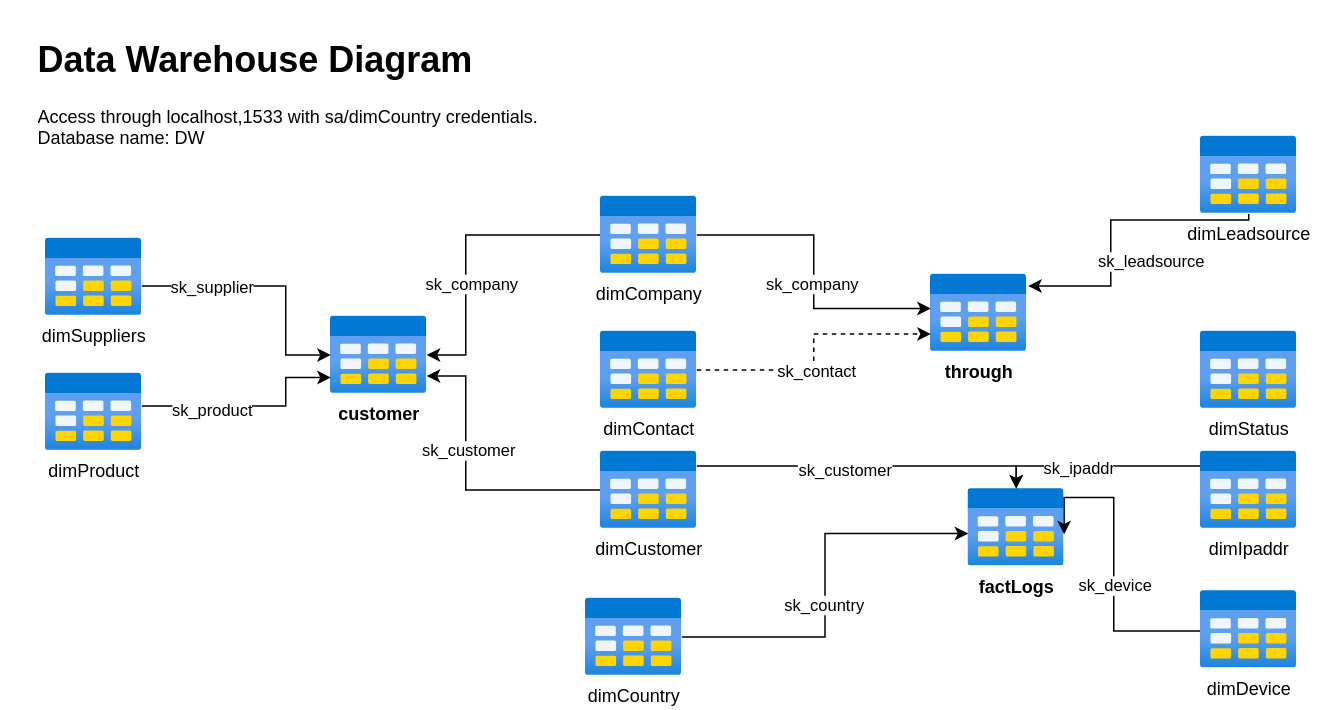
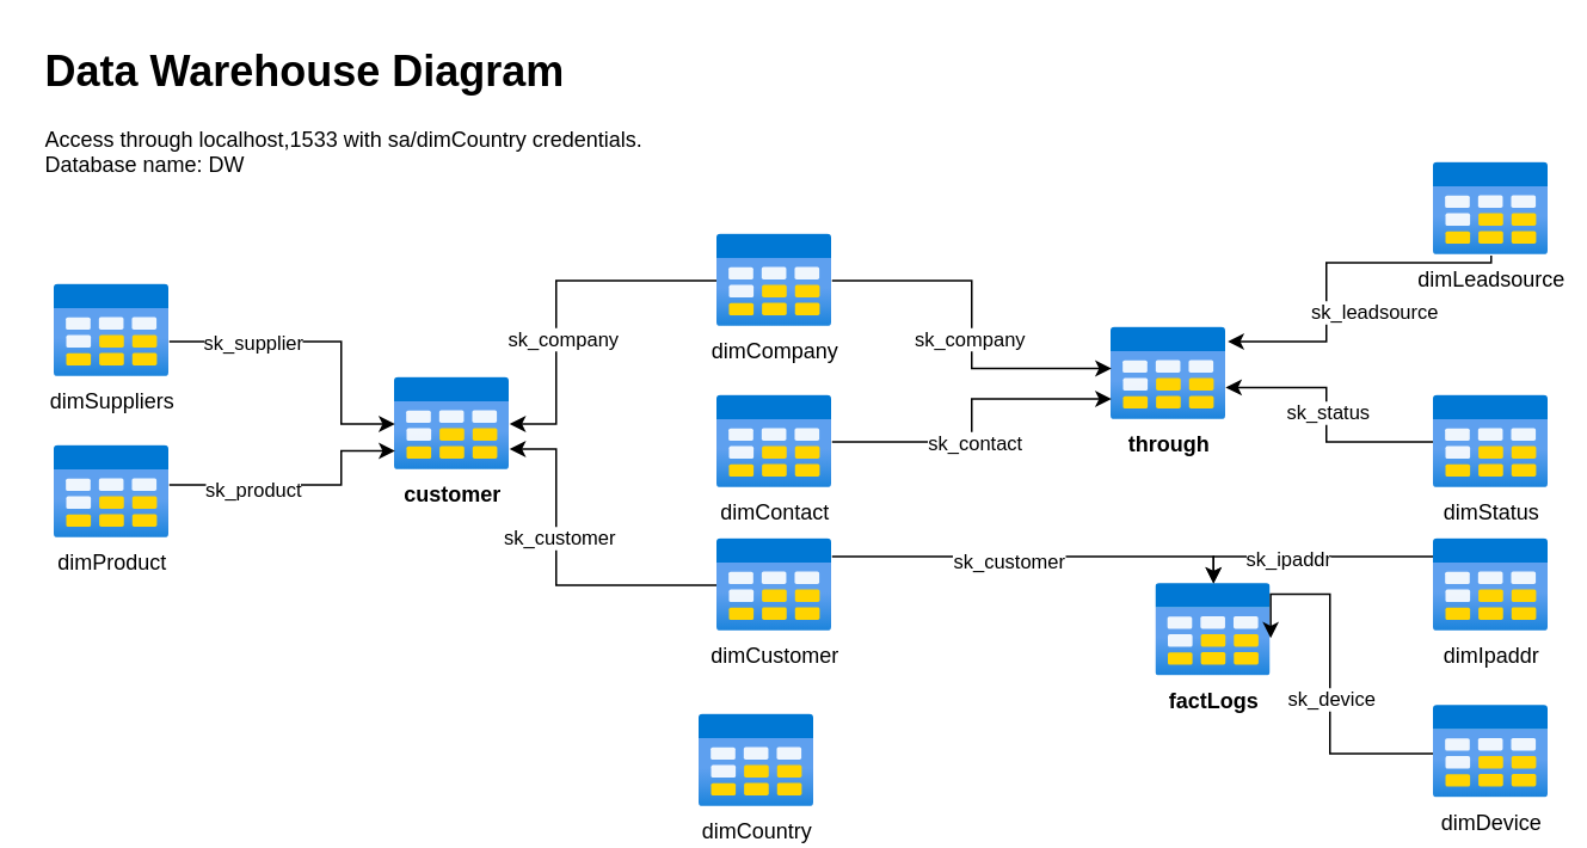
  <mxCell id="0" />
  <mxCell id="1" parent="0" />
  <mxCell id="2" value="&lt;b&gt;customer&lt;/b&gt;" style="aspect=fixed;html=1;points=[];align=center;image;fontSize=12;image=img/lib/azure2/general/Table.svg;" vertex="1" parent="1"><mxGeometry x="220" y="210" width="64" height="52" as="geometry" /></mxCell>
  <mxCell id="3" value="&lt;b&gt;factLogs&lt;/b&gt;" style="aspect=fixed;html=1;points=[];align=center;image;fontSize=12;image=img/lib/azure2/general/Table.svg;" vertex="1" parent="1"><mxGeometry x="645" y="325" width="64" height="52" as="geometry" /></mxCell>
  <mxCell id="4" value="&lt;b&gt;through&lt;/b&gt;" style="aspect=fixed;html=1;points=[];align=center;image;fontSize=12;image=img/lib/azure2/general/Table.svg;" vertex="1" parent="1"><mxGeometry x="620" y="182" width="64" height="52" as="geometry" /></mxCell>
  <mxCell id="5" style="edgeStyle=orthogonalEdgeStyle;rounded=0;orthogonalLoop=1;jettySize=auto;html=1;" edge="1" parent="1" source="9" target="2"><mxGeometry relative="1" as="geometry"><Array as="points"><mxPoint x="310" y="156" /><mxPoint x="310" y="236" /></Array></mxGeometry></mxCell>
  <mxCell id="6" value="sk_company" style="edgeLabel;html=1;align=center;verticalAlign=middle;resizable=0;points=[];" vertex="1" connectable="0" parent="5"><mxGeometry x="0.241" y="3" relative="1" as="geometry"><mxPoint as="offset" /></mxGeometry></mxCell>
  <mxCell id="7" style="edgeStyle=orthogonalEdgeStyle;rounded=0;orthogonalLoop=1;jettySize=auto;html=1;entryX=0;entryY=0.442;entryDx=0;entryDy=0;entryPerimeter=0;" edge="1" parent="1" source="9" target="4"><mxGeometry relative="1" as="geometry" /></mxCell>
  <mxCell id="8" value="sk_company" style="edgeLabel;html=1;align=center;verticalAlign=middle;resizable=0;points=[];" vertex="1" connectable="0" parent="7"><mxGeometry x="0.078" y="-2" relative="1" as="geometry"><mxPoint as="offset" /></mxGeometry></mxCell>
  <mxCell id="9" value="dimCompany" style="aspect=fixed;html=1;points=[];align=center;image;fontSize=12;image=img/lib/azure2/general/Table.svg;" vertex="1" parent="1"><mxGeometry x="400" y="130" width="64" height="52" as="geometry" /></mxCell>
  <mxCell id="10" style="edgeStyle=orthogonalEdgeStyle;rounded=0;orthogonalLoop=1;jettySize=auto;html=1;entryX=0;entryY=0.5;entryDx=0;entryDy=0;entryPerimeter=0;" edge="1" parent="1" source="12" target="2"><mxGeometry relative="1" as="geometry"><Array as="points"><mxPoint x="190" y="190" /><mxPoint x="190" y="236" /></Array></mxGeometry></mxCell>
  <mxCell id="11" value="sk_supplier" style="edgeLabel;html=1;align=center;verticalAlign=middle;resizable=0;points=[];" vertex="1" connectable="0" parent="10"><mxGeometry x="0.264" y="-2" relative="1" as="geometry"><mxPoint x="-48" y="-13" as="offset" /></mxGeometry></mxCell>
  <mxCell id="12" value="dimSuppliers" style="aspect=fixed;html=1;points=[];align=center;image;fontSize=12;image=img/lib/azure2/general/Table.svg;" vertex="1" parent="1"><mxGeometry x="30" y="158" width="64" height="52" as="geometry" /></mxCell>
  <mxCell id="13" style="edgeStyle=orthogonalEdgeStyle;rounded=0;orthogonalLoop=1;jettySize=auto;html=1;entryX=0;entryY=0.788;entryDx=0;entryDy=0;entryPerimeter=0;" edge="1" parent="1" source="15" target="2"><mxGeometry relative="1" as="geometry"><Array as="points"><mxPoint x="190" y="270" /><mxPoint x="190" y="251" /></Array></mxGeometry></mxCell>
  <mxCell id="14" value="sk_product" style="edgeLabel;html=1;align=center;verticalAlign=middle;resizable=0;points=[];" vertex="1" connectable="0" parent="13"><mxGeometry x="0.118" y="-1" relative="1" as="geometry"><mxPoint x="-35" y="1" as="offset" /></mxGeometry></mxCell>
  <mxCell id="15" value="dimProduct" style="aspect=fixed;html=1;points=[];align=center;image;fontSize=12;image=img/lib/azure2/general/Table.svg;" vertex="1" parent="1"><mxGeometry x="30" y="248" width="64" height="52" as="geometry" /></mxCell>
  <mxCell id="16" value="" style="edgeStyle=orthogonalEdgeStyle;rounded=0;orthogonalLoop=1;jettySize=auto;html=1;" edge="1" parent="1" source="20" target="2"><mxGeometry relative="1" as="geometry"><Array as="points"><mxPoint x="310" y="250" /></Array></mxGeometry></mxCell>
  <mxCell id="17" value="sk_customer" style="edgeLabel;html=1;align=center;verticalAlign=middle;resizable=0;points=[];" vertex="1" connectable="0" parent="16"><mxGeometry x="0.219" y="-1" relative="1" as="geometry"><mxPoint as="offset" /></mxGeometry></mxCell>
  <mxCell id="18" style="edgeStyle=orthogonalEdgeStyle;rounded=0;orthogonalLoop=1;jettySize=auto;html=1;" edge="1" parent="1" source="20" target="3"><mxGeometry relative="1" as="geometry"><Array as="points"><mxPoint x="490" y="310" /><mxPoint x="490" y="310" /></Array></mxGeometry></mxCell>
  <mxCell id="19" value="sk_customer" style="edgeLabel;html=1;align=center;verticalAlign=middle;resizable=0;points=[];" vertex="1" connectable="0" parent="18"><mxGeometry x="-0.141" y="-2" relative="1" as="geometry"><mxPoint as="offset" /></mxGeometry></mxCell>
  <mxCell id="20" value="dimCustomer" style="aspect=fixed;html=1;points=[];align=center;image;fontSize=12;image=img/lib/azure2/general/Table.svg;" vertex="1" parent="1"><mxGeometry x="400" y="300" width="64" height="52" as="geometry" /></mxCell>
- <mxCell id="21" style="edgeStyle=orthogonalEdgeStyle;rounded=0;orthogonalLoop=1;jettySize=auto;html=1;entryX=0;entryY=0.769;entryDx=0;entryDy=0;entryPerimeter=0;dashed=1;" edge="1" parent="1" source="23" target="4"><mxGeometry relative="1" as="geometry" /></mxCell>
+ <mxCell id="21" style="edgeStyle=orthogonalEdgeStyle;rounded=0;orthogonalLoop=1;jettySize=auto;html=1;entryX=0;entryY=0.769;entryDx=0;entryDy=0;entryPerimeter=0;" edge="1" parent="1" source="23" target="4"><mxGeometry relative="1" as="geometry" /></mxCell>
  <mxCell id="22" value="sk_contact" style="edgeLabel;html=1;align=center;verticalAlign=middle;resizable=0;points=[];" vertex="1" connectable="0" parent="21"><mxGeometry x="-0.138" y="-1" relative="1" as="geometry"><mxPoint as="offset" /></mxGeometry></mxCell>
  <mxCell id="23" value="dimContact" style="aspect=fixed;html=1;points=[];align=center;image;fontSize=12;image=img/lib/azure2/general/Table.svg;" vertex="1" parent="1"><mxGeometry x="400" y="220" width="64" height="52" as="geometry" /></mxCell>
  <mxCell id="24" style="edgeStyle=orthogonalEdgeStyle;rounded=0;orthogonalLoop=1;jettySize=auto;html=1;" edge="1" parent="1" source="26"><mxGeometry relative="1" as="geometry"><mxPoint x="685" y="190" as="targetPoint" /><Array as="points"><mxPoint x="740" y="146" /><mxPoint x="740" y="190" /></Array></mxGeometry></mxCell>
  <mxCell id="25" value="sk_leadsource" style="edgeLabel;html=1;align=center;verticalAlign=middle;resizable=0;points=[];" vertex="1" connectable="0" parent="24"><mxGeometry x="-0.282" y="3" relative="1" as="geometry"><mxPoint y="24" as="offset" /></mxGeometry></mxCell>
  <mxCell id="26" value="dimLeadsource" style="aspect=fixed;html=1;points=[];align=center;image;fontSize=12;image=img/lib/azure2/general/Table.svg;" vertex="1" parent="1"><mxGeometry x="800" y="90" width="64" height="52" as="geometry" /></mxCell>
+ <mxCell id="27" style="edgeStyle=orthogonalEdgeStyle;rounded=0;orthogonalLoop=1;jettySize=auto;html=1;entryX=0.996;entryY=0.646;entryDx=0;entryDy=0;entryPerimeter=0;" edge="1" parent="1" source="29" target="4"><mxGeometry relative="1" as="geometry"><Array as="points"><mxPoint x="740" y="246" /><mxPoint x="740" y="216" /></Array></mxGeometry></mxCell>
+ <mxCell id="28" value="sk_status" style="edgeLabel;html=1;align=center;verticalAlign=middle;resizable=0;points=[];" vertex="1" connectable="0" parent="27"><mxGeometry x="-0.107" y="2" relative="1" as="geometry"><mxPoint x="2" y="-12" as="offset" /></mxGeometry></mxCell>
  <mxCell id="29" value="dimStatus" style="aspect=fixed;html=1;points=[];align=center;image;fontSize=12;image=img/lib/azure2/general/Table.svg;" vertex="1" parent="1"><mxGeometry x="800" y="220" width="64" height="52" as="geometry" /></mxCell>
  <mxCell id="30" style="edgeStyle=orthogonalEdgeStyle;rounded=0;orthogonalLoop=1;jettySize=auto;html=1;" edge="1" parent="1" source="32" target="3"><mxGeometry relative="1" as="geometry"><Array as="points"><mxPoint x="760" y="310" /><mxPoint x="760" y="310" /></Array></mxGeometry></mxCell>
  <mxCell id="31" value="sk_ipaddr" style="edgeLabel;html=1;align=center;verticalAlign=middle;resizable=0;points=[];" vertex="1" connectable="0" parent="30"><mxGeometry x="0.189" y="1" relative="1" as="geometry"><mxPoint as="offset" /></mxGeometry></mxCell>
  <mxCell id="32" value="dimIpaddr" style="aspect=fixed;html=1;points=[];align=center;image;fontSize=12;image=img/lib/azure2/general/Table.svg;" vertex="1" parent="1"><mxGeometry x="800" y="300" width="64" height="52" as="geometry" /></mxCell>
- <mxCell id="33" style="edgeStyle=orthogonalEdgeStyle;rounded=0;orthogonalLoop=1;jettySize=auto;html=1;entryX=0;entryY=0.577;entryDx=0;entryDy=0;entryPerimeter=0;" edge="1" parent="1" source="35" target="3"><mxGeometry relative="1" as="geometry" /></mxCell>
- <mxCell id="34" value="sk_country" style="edgeLabel;html=1;align=center;verticalAlign=middle;resizable=0;points=[];" vertex="1" connectable="0" parent="33"><mxGeometry x="-0.098" y="1" relative="1" as="geometry"><mxPoint as="offset" /></mxGeometry></mxCell>
  <mxCell id="35" value="dimCountry&lt;br&gt;" style="aspect=fixed;html=1;points=[];align=center;image;fontSize=12;image=img/lib/azure2/general/Table.svg;" vertex="1" parent="1"><mxGeometry x="390" y="398" width="64" height="52" as="geometry" /></mxCell>
  <mxCell id="36" style="edgeStyle=orthogonalEdgeStyle;rounded=0;orthogonalLoop=1;jettySize=auto;html=1;entryX=0.999;entryY=0.588;entryDx=0;entryDy=0;entryPerimeter=0;" edge="1" parent="1" source="38" target="3"><mxGeometry relative="1" as="geometry"><Array as="points"><mxPoint x="742" y="420" /><mxPoint x="742" y="331" /></Array></mxGeometry></mxCell>
  <mxCell id="37" value="sk_device" style="edgeLabel;html=1;align=center;verticalAlign=middle;resizable=0;points=[];" vertex="1" connectable="0" parent="36"><mxGeometry x="-0.139" relative="1" as="geometry"><mxPoint y="-1" as="offset" /></mxGeometry></mxCell>
  <mxCell id="38" value="dimDevice" style="aspect=fixed;html=1;points=[];align=center;image;fontSize=12;image=img/lib/azure2/general/Table.svg;" vertex="1" parent="1"><mxGeometry x="800" y="393" width="64" height="52" as="geometry" /></mxCell>
  <mxCell id="39" value="&lt;h1&gt;Data Warehouse Diagram&lt;/h1&gt;&lt;p&gt;Access through localhost,1533 with sa/dimCountry credentials.&amp;nbsp;&lt;br&gt;Database name: DW&lt;/p&gt;" style="text;html=1;strokeColor=none;fillColor=none;spacing=5;spacingTop=-20;whiteSpace=wrap;overflow=hidden;rounded=0;" vertex="1" parent="1"><mxGeometry x="20" y="20" width="400" height="120" as="geometry" /></mxCell>
